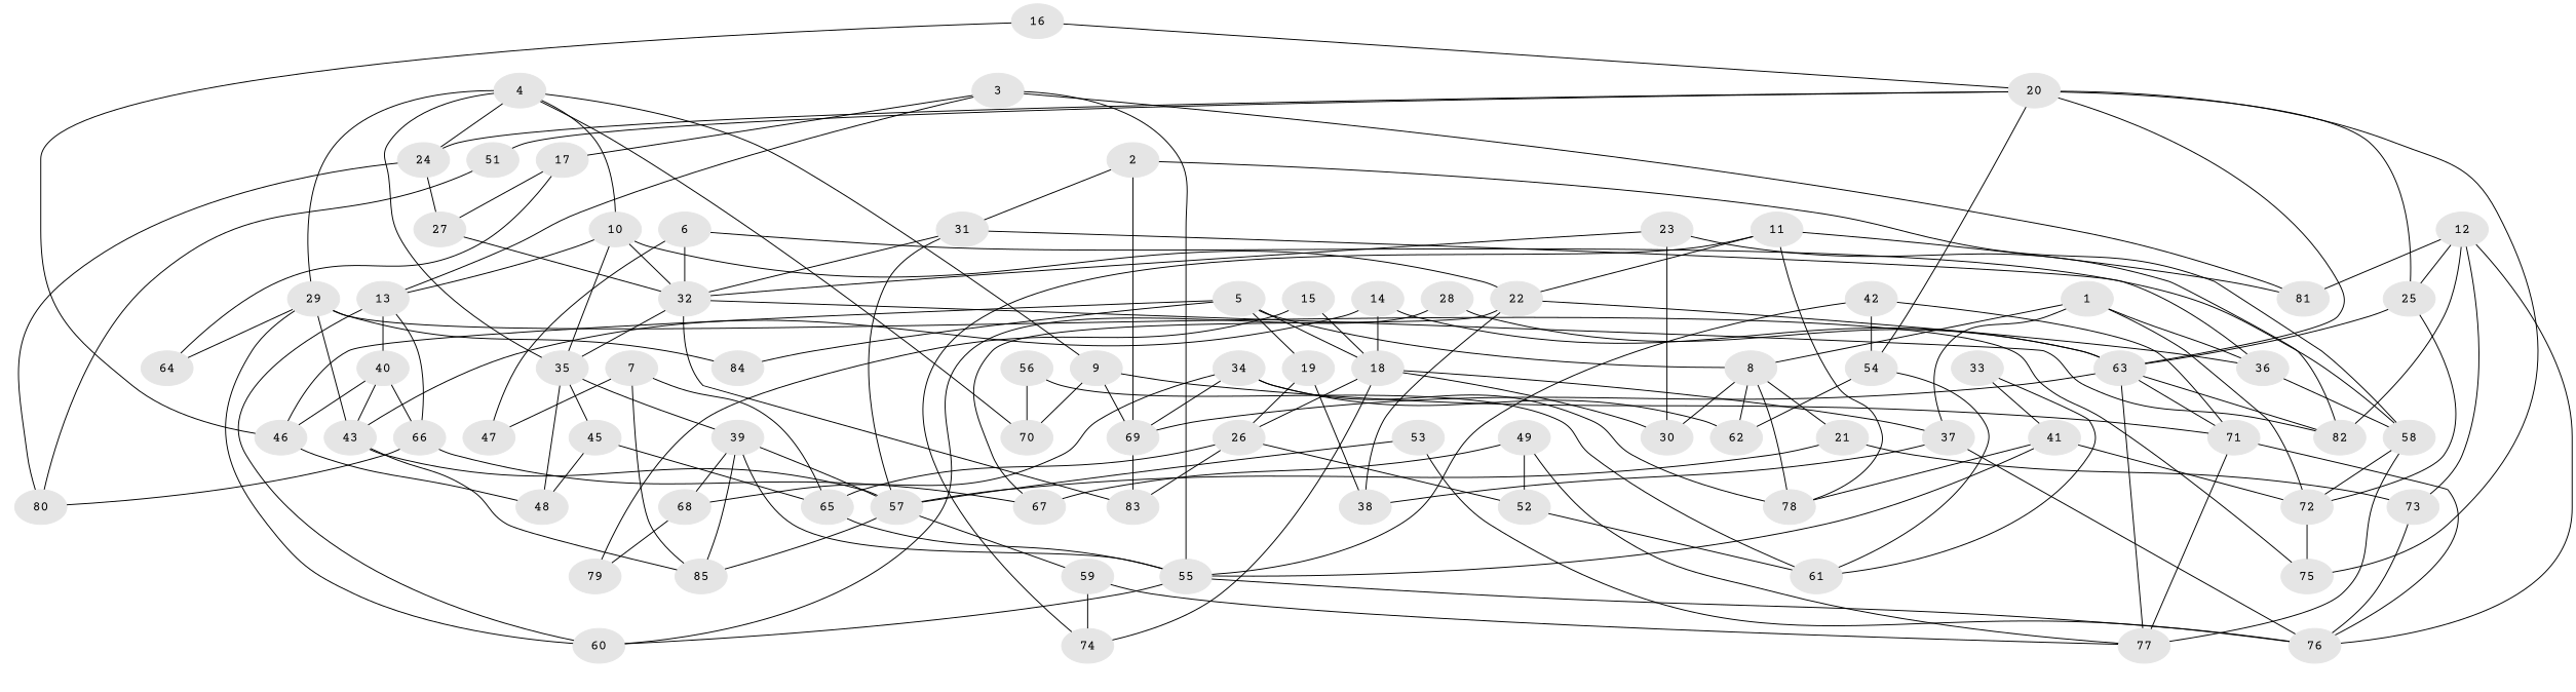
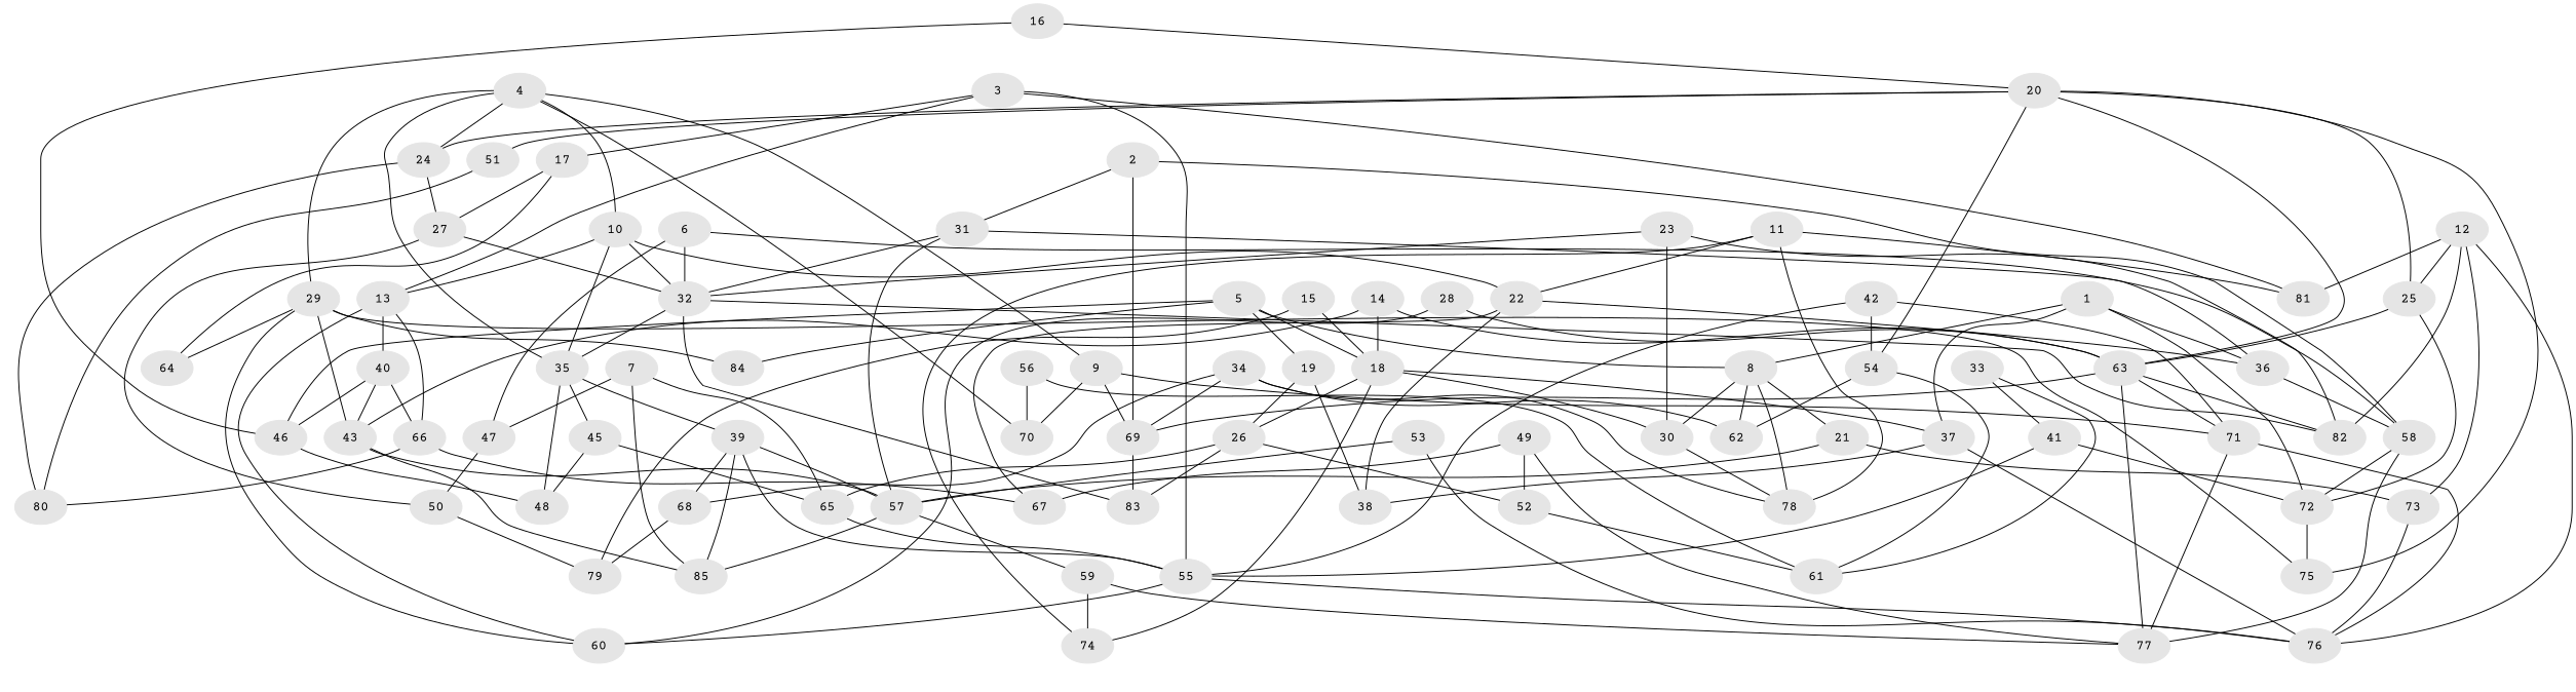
  graph {
    fontname="Courier Prime"
    node [color=gray90 fontname="Courier Prime" style=filled]
    edge [fontname="Courier Prime"]
    1
    8
    36
    37
    72
    21
    30
    62
    78
    58
    76
    38
    75
    2
    31
    69
    32
    57
    77
    83
    3
    13
    17
    55
    81
    40
    60
    66
    27
    64
    4
    9
    10
    24
    29
    35
    70
    71
    22
    80
    84
    43
    39
    45
    48
    5
    18
    19
    46
    74
    26
    6
    47
    82
+   50
    7
    65
    85
    73
    15
    79
    67
    11
    12
    25
    63
    14
    16
    20
    51
    54
    52
    61
    59
    23
    28
    33
    41
    34
    68
    42
    49
    53
    56
    1 -- 8
    1 -- 36
    1 -- 37
    1 -- 72
    8 -- 21
    8 -- 30
    8 -- 62
    8 -- 78
    36 -- 58
    37 -- 76
    37 -- 38
    72 -- 75
    21 -- 57
    21 -- 73
    58 -- 72
    58 -- 77
    2 -- 58
    2 -- 31
    2 -- 69
    31 -- 36
    31 -- 32
    31 -- 57
    69 -- 83
    32 -- 83
    32 -- 35
    32 -- 82
    57 -- 85
    57 -- 59
    3 -- 13
    3 -- 17
    3 -- 55
    3 -- 81
    13 -- 40
    13 -- 60
    13 -- 66
    17 -- 27
    17 -- 64
    55 -- 76
    55 -- 60
    40 -- 66
    40 -- 43
    40 -- 46
    66 -- 80
    66 -- 67
    27 -- 32
+   27 -- 50
    4 -- 9
    4 -- 10
    4 -- 24
    4 -- 29
    4 -- 35
    4 -- 70
    9 -- 69
    9 -- 70
    9 -- 71
    10 -- 32
    10 -- 13
    10 -- 35
    10 -- 22
    24 -- 27
    24 -- 80
    29 -- 75
    29 -- 60
    29 -- 64
    29 -- 84
    29 -- 43
    35 -- 39
    35 -- 45
    35 -- 48
    71 -- 76
    71 -- 77
    22 -- 36
    22 -- 38
    22 -- 67
    43 -- 57
    43 -- 85
    39 -- 57
    39 -- 55
    39 -- 85
    39 -- 68
    45 -- 48
    45 -- 65
    5 -- 8
    5 -- 84
    5 -- 18
    5 -- 19
    5 -- 46
    18 -- 37
    18 -- 30
    18 -- 74
    18 -- 26
    19 -- 38
    19 -- 26
    46 -- 48
    26 -- 83
    26 -- 65
    26 -- 52
    6 -- 58
    6 -- 32
    6 -- 47
+   47 -- 50
+   50 -- 79
    7 -- 47
    7 -- 65
    7 -- 85
    65 -- 55
    73 -- 76
    15 -- 18
    15 -- 79
    11 -- 78
    11 -- 81
    11 -- 22
    11 -- 74
    12 -- 76
    12 -- 81
    12 -- 82
    12 -- 73
    12 -- 25
    25 -- 72
    25 -- 63
    63 -- 69
    63 -- 77
    63 -- 71
    63 -- 82
    14 -- 43
    14 -- 18
    14 -- 63
    16 -- 46
    16 -- 20
    20 -- 75
    20 -- 24
    20 -- 25
    20 -- 63
    20 -- 51
    20 -- 54
    51 -- 80
    54 -- 62
    54 -- 61
    52 -- 61
    59 -- 77
    59 -- 74
    23 -- 30
    23 -- 32
    23 -- 82
    28 -- 60
    28 -- 63
    33 -- 61
    33 -- 41
    41 -- 72
-   41 -- 78
+   30 -- 78
    41 -- 55
    34 -- 62
    34 -- 78
    34 -- 69
    34 -- 68
    68 -- 79
    42 -- 55
    42 -- 71
    42 -- 54
    49 -- 77
    49 -- 67
    49 -- 52
    53 -- 76
    53 -- 57
    56 -- 70
    56 -- 61
  }
